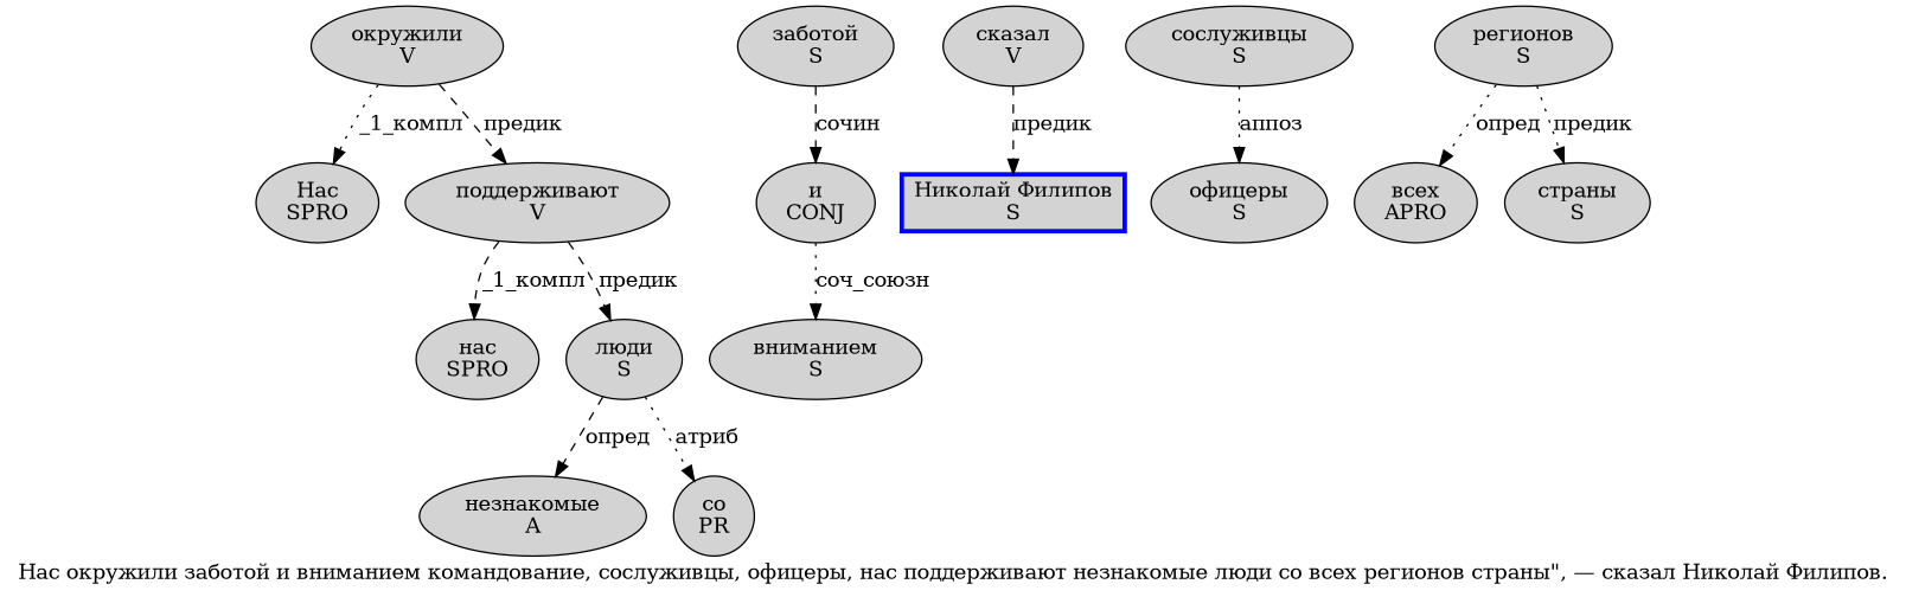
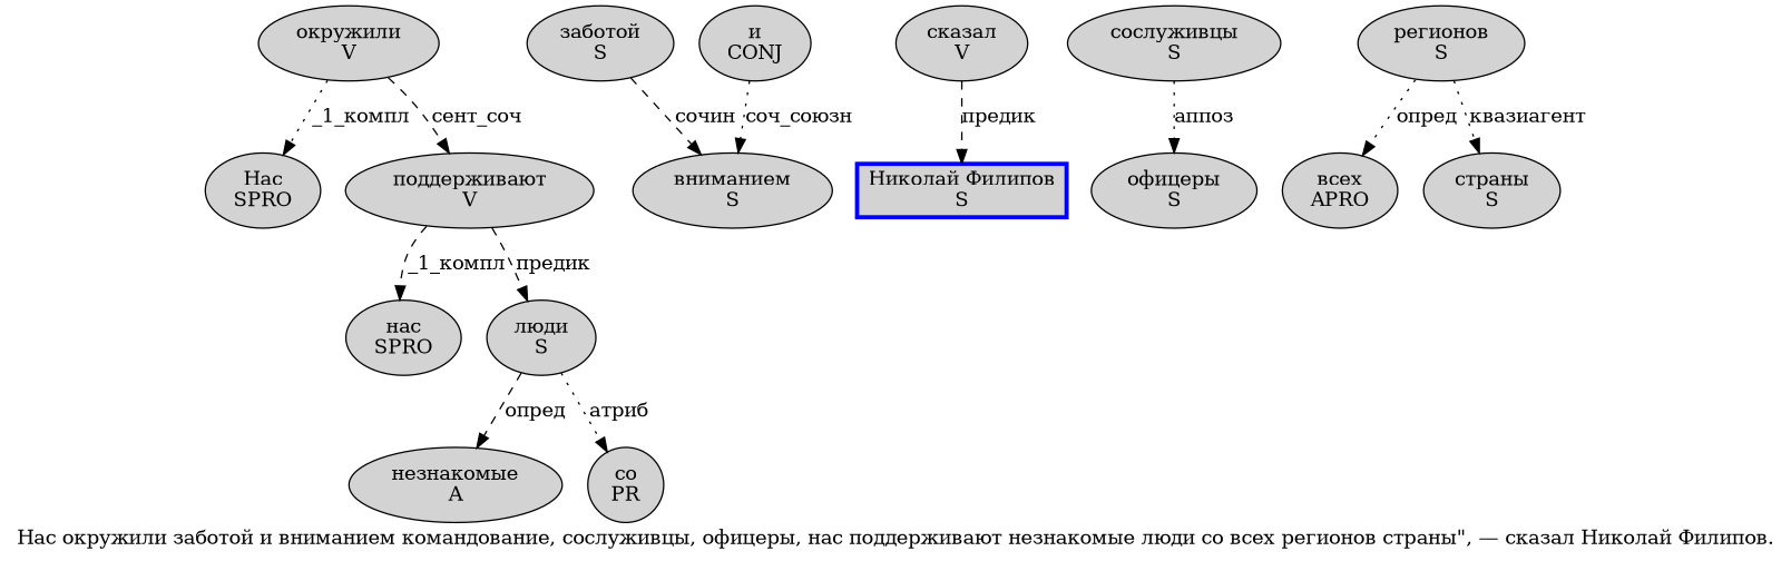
  digraph {
    label="Нас окружили заботой и вниманием командование, сослуживцы, офицеры, нас поддерживают незнакомые люди со всех регионов страны\", — сказал Николай Филипов."
    node [fillcolor=lightgray penwidth=1 shape=ellipse style=filled]
    edge [style=dotted]
    n1 [label="Нас\nSPRO"]
    n2 [label="окружили\nV"]
    n3 [label="поддерживают\nV"]
    n4 [label="заботой\nS"]
    n5 [label="и\nCONJ"]
    n6 [label="нас\nSPRO"]
    n7 [label="люди\nS"]
    n8 [label="сказал\nV"]
    n9 [color=blue label="Николай Филипов\nS" penwidth=3 shape=box]
    n10 [label="вниманием\nS"]
    n11 [label="сослуживцы\nS"]
    n12 [label="офицеры\nS"]
    n13 [label="незнакомые\nA"]
    n14 [label="со\nPR"]
    n15 [label="регионов\nS"]
    n16 [label="всех\nAPRO"]
    n17 [label="страны\nS"]
    n2 -> n1 [label="_1_компл"]
-   n2 -> n3 [label="предик" style=dashed]
+   n2 -> n3 [label="сент_соч" style=dashed]
    n3 -> n6 [label="_1_компл" style=dashed]
    n3 -> n7 [label="предик" style=dashed]
-   n4 -> n5 [label="сочин" style=dashed]
+   n4 -> n10 [label="сочин" style=dashed]
    n5 -> n10 [label="соч_союзн"]
    n7 -> n13 [label="опред" style=dashed]
    n7 -> n14 [label="атриб"]
    n8 -> n9 [label="предик" style=dashed]
    n11 -> n12 [label="аппоз"]
    n15 -> n16 [label="опред"]
-   n15 -> n17 [label="предик"]
+   n15 -> n17 [label="квазиагент"]
  }
